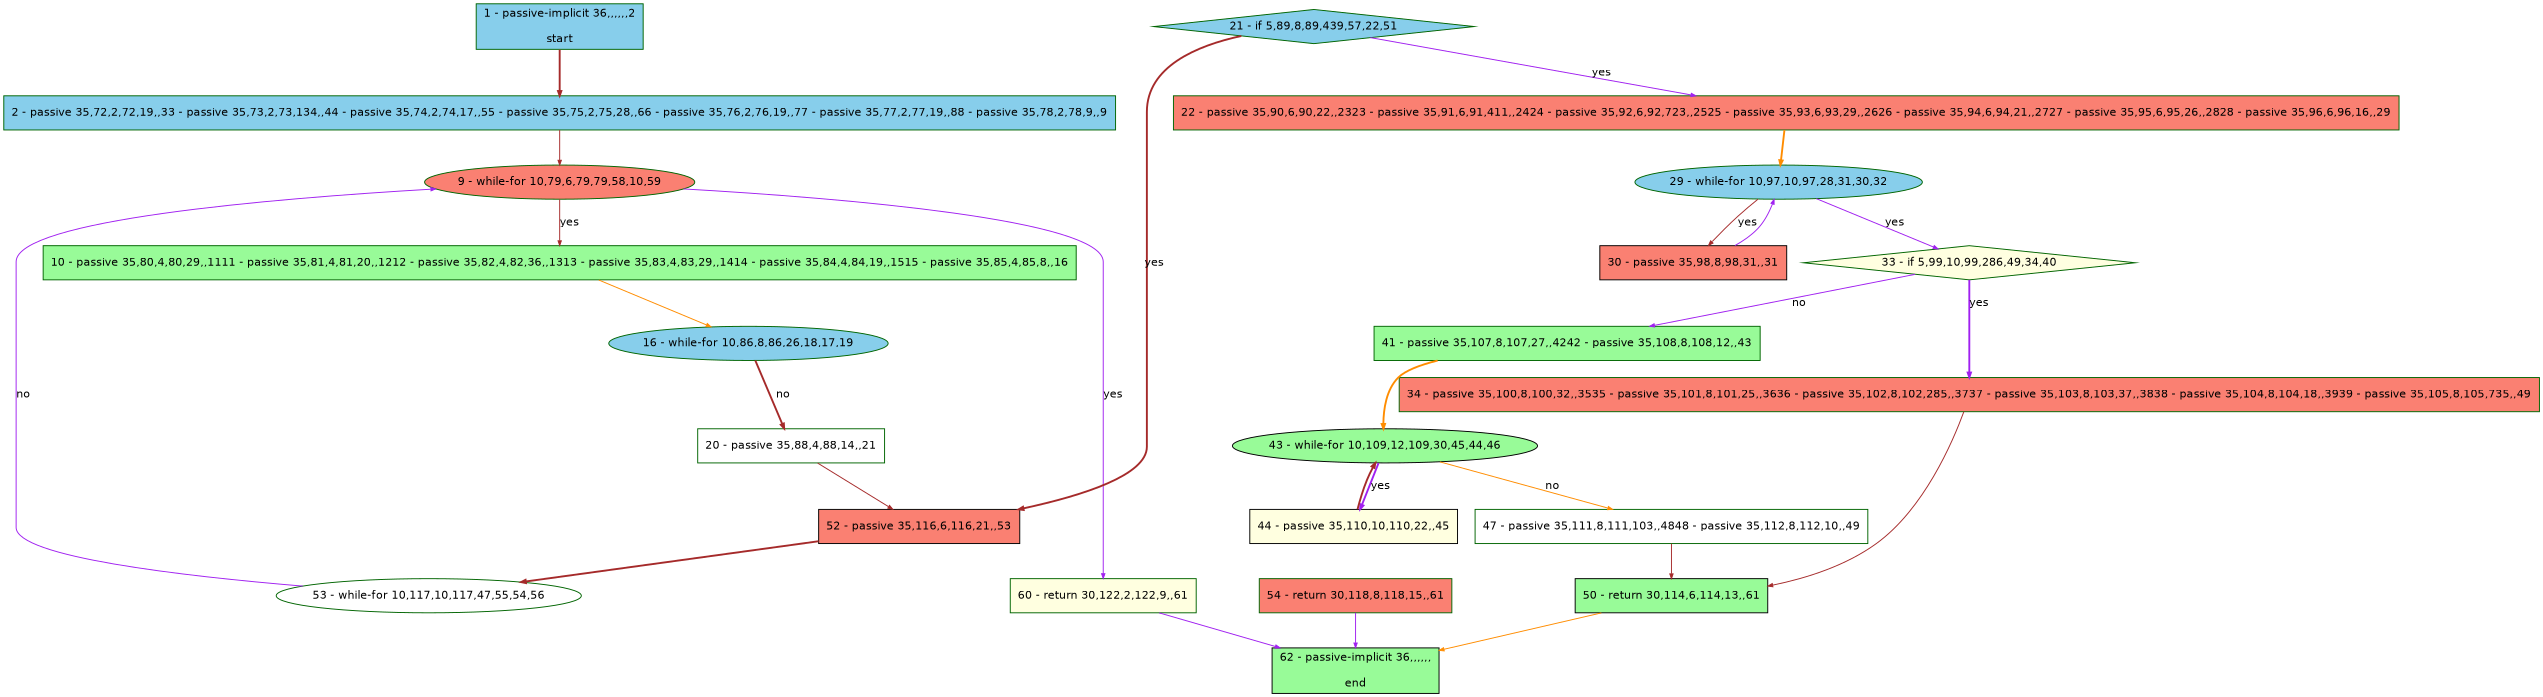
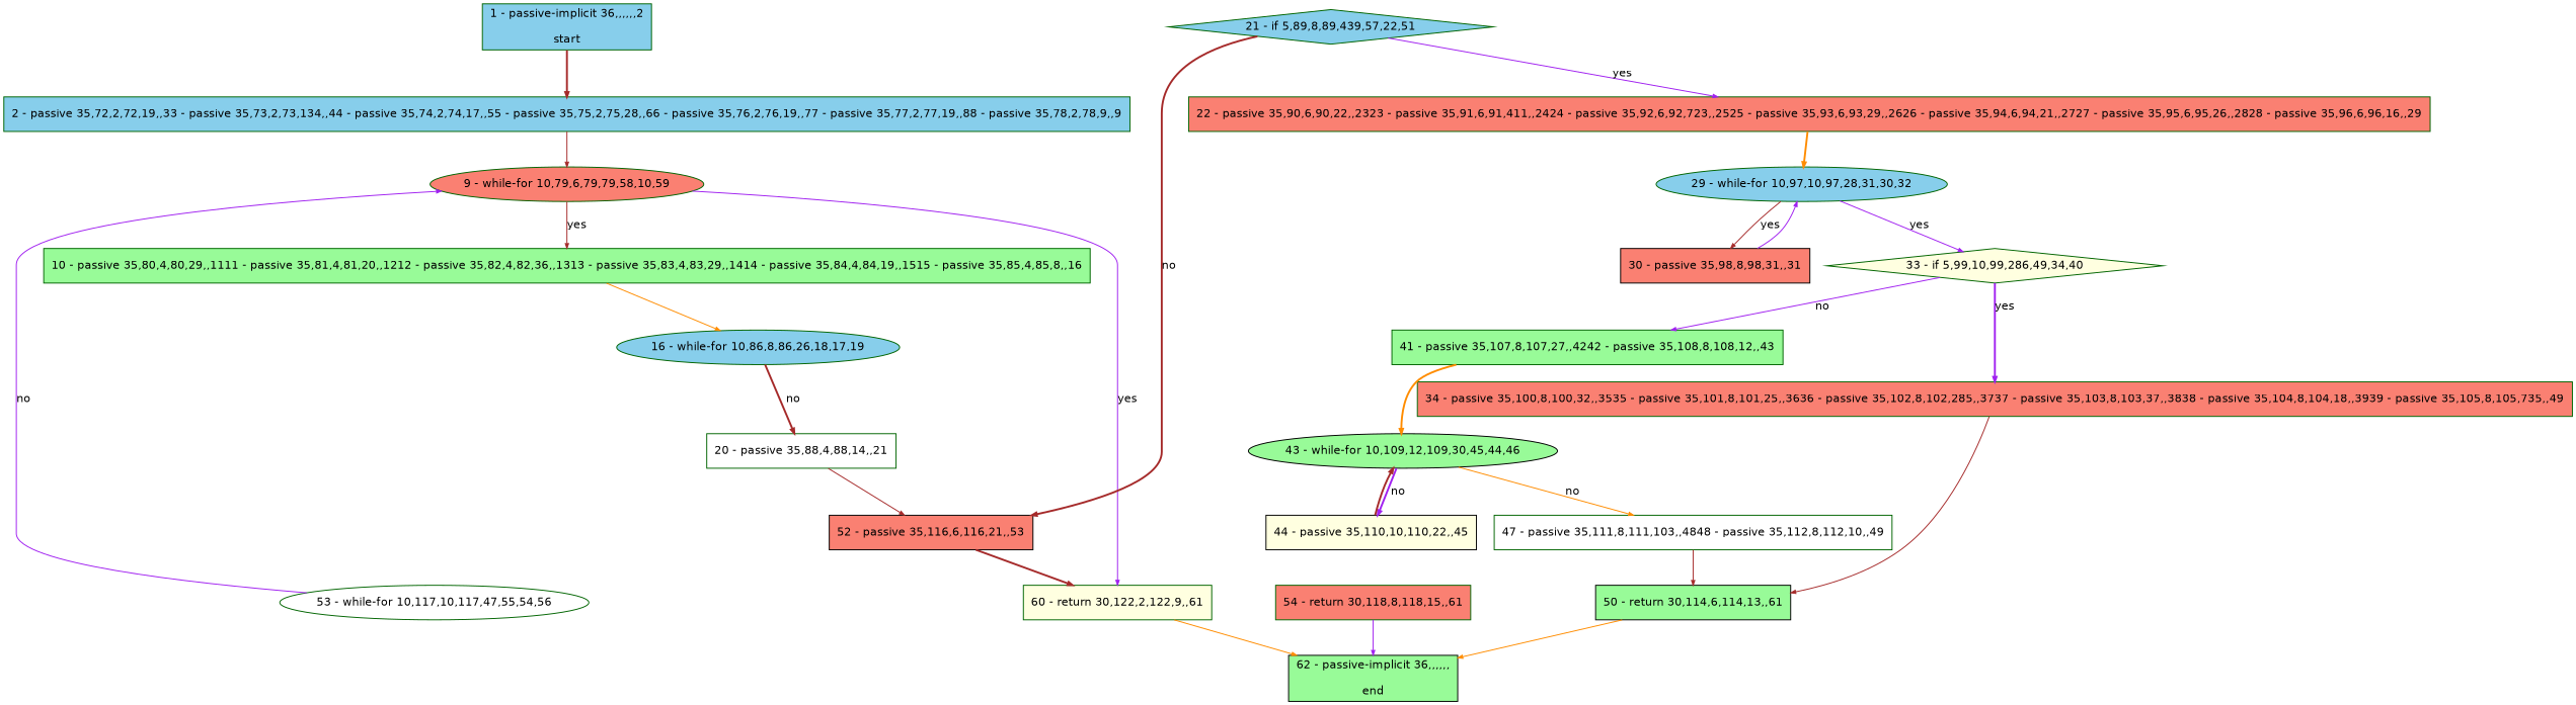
  digraph {
    bgcolor=white
    compound=true
    fillcolor="#FFFFCC"
    fontname="DejaVu Sans"
    fontsize=12
    pack=true
    packmode=clust
    style="rounded,filled"
    node [color=darkgreen compound=true fillcolor=salmon fixedsize=false fontname="DejaVu Sans" fontsize=12 node_initialized=no shape=box style=filled]
    edge [arrowhead=normal arrowsize=0.5 arrowtail=none color=brown compound=true dir=forward fontcolor=black fontname="DejaVu Sans" fontsize=12 style=solid]
    n1 [fillcolor=skyblue label="2 - passive 35,72,2,72,19,,33 - passive 35,73,2,73,134,,44 - passive 35,74,2,74,17,,55 - passive 35,75,2,75,28,,66 - passive 35,76,2,76,19,,77 - passive 35,77,2,77,19,,88 - passive 35,78,2,78,9,,9"]
    n2 [label="9 - while-for 10,79,6,79,79,58,10,59" shape=oval]
    n3 [fillcolor=palegreen label="10 - passive 35,80,4,80,29,,1111 - passive 35,81,4,81,20,,1212 - passive 35,82,4,82,36,,1313 - passive 35,83,4,83,29,,1414 - passive 35,84,4,84,19,,1515 - passive 35,85,4,85,8,,16"]
    n4 [fillcolor=lightyellow label="60 - return 30,122,2,122,9,,61"]
    n5 [fillcolor=skyblue label="1 - passive-implicit 36,,,,,,2\n\nstart"]
    n6 [fillcolor=skyblue label="16 - while-for 10,86,8,86,26,18,17,19" shape=oval]
    n7 [color=black fillcolor=palegreen label="62 - passive-implicit 36,,,,,,\n\nend"]
    n8 [fillcolor=white label="20 - passive 35,88,4,88,14,,21"]
    n9 [color=black label="52 - passive 35,116,6,116,21,,53"]
    n10 [fillcolor=skyblue label="21 - if 5,89,8,89,439,57,22,51" shape=diamond]
    n11 [label="22 - passive 35,90,6,90,22,,2323 - passive 35,91,6,91,411,,2424 - passive 35,92,6,92,723,,2525 - passive 35,93,6,93,29,,2626 - passive 35,94,6,94,21,,2727 - passive 35,95,6,95,26,,2828 - passive 35,96,6,96,16,,29"]
    n12 [fillcolor=skyblue label="29 - while-for 10,97,10,97,28,31,30,32" shape=oval]
    n13 [fillcolor=white label="53 - while-for 10,117,10,117,47,55,54,56" shape=oval]
    n14 [color=black label="30 - passive 35,98,8,98,31,,31"]
    n15 [fillcolor=lightyellow label="33 - if 5,99,10,99,286,49,34,40" shape=diamond]
    n16 [label="34 - passive 35,100,8,100,32,,3535 - passive 35,101,8,101,25,,3636 - passive 35,102,8,102,285,,3737 - passive 35,103,8,103,37,,3838 - passive 35,104,8,104,18,,3939 - passive 35,105,8,105,735,,49"]
    n17 [fillcolor=palegreen label="41 - passive 35,107,8,107,27,,4242 - passive 35,108,8,108,12,,43"]
    n18 [color=black fillcolor=palegreen label="50 - return 30,114,6,114,13,,61"]
    n19 [color=black fillcolor=palegreen label="43 - while-for 10,109,12,109,30,45,44,46" shape=oval]
    n20 [color=black fillcolor=lightyellow label="44 - passive 35,110,10,110,22,,45"]
    n21 [fillcolor=white label="47 - passive 35,111,8,111,103,,4848 - passive 35,112,8,112,10,,49"]
    n22 [label="54 - return 30,118,8,118,15,,61"]
    n1 -> n2
    n2 -> n3 [label=yes]
    n2 -> n4 [color=purple label=yes]
    n3 -> n6 [color=darkorange]
-   n4 -> n7 [color=purple]
+   n4 -> n7 [color=darkorange]
    n5 -> n1 [style=bold]
    n6 -> n8 [label=no style=bold]
    n8 -> n9
-   n9 -> n13 [style=bold]
-   n10 -> n9 [label=yes style=bold]
+   n9 -> n4 [style=bold]
+   n10 -> n9 [label=no style=bold]
    n10 -> n11 [color=purple label=yes]
    n11 -> n12 [color=darkorange style=bold]
    n12 -> n14 [label=yes]
    n12 -> n15 [color=purple label=yes]
    n13 -> n2 [color=purple label=no]
    n14 -> n12 [color=purple]
    n15 -> n16 [color=purple label=yes style=bold]
    n15 -> n17 [color=purple label=no]
    n16 -> n18
    n17 -> n19 [color=darkorange style=bold]
    n18 -> n7 [color=darkorange]
-   n19 -> n20 [color=purple label=yes style=bold]
+   n19 -> n20 [color=purple label=no style=bold]
    n19 -> n21 [color=darkorange label=no]
    n20 -> n19 [style=bold]
    n21 -> n18
    n22 -> n7 [color=purple]
  }
